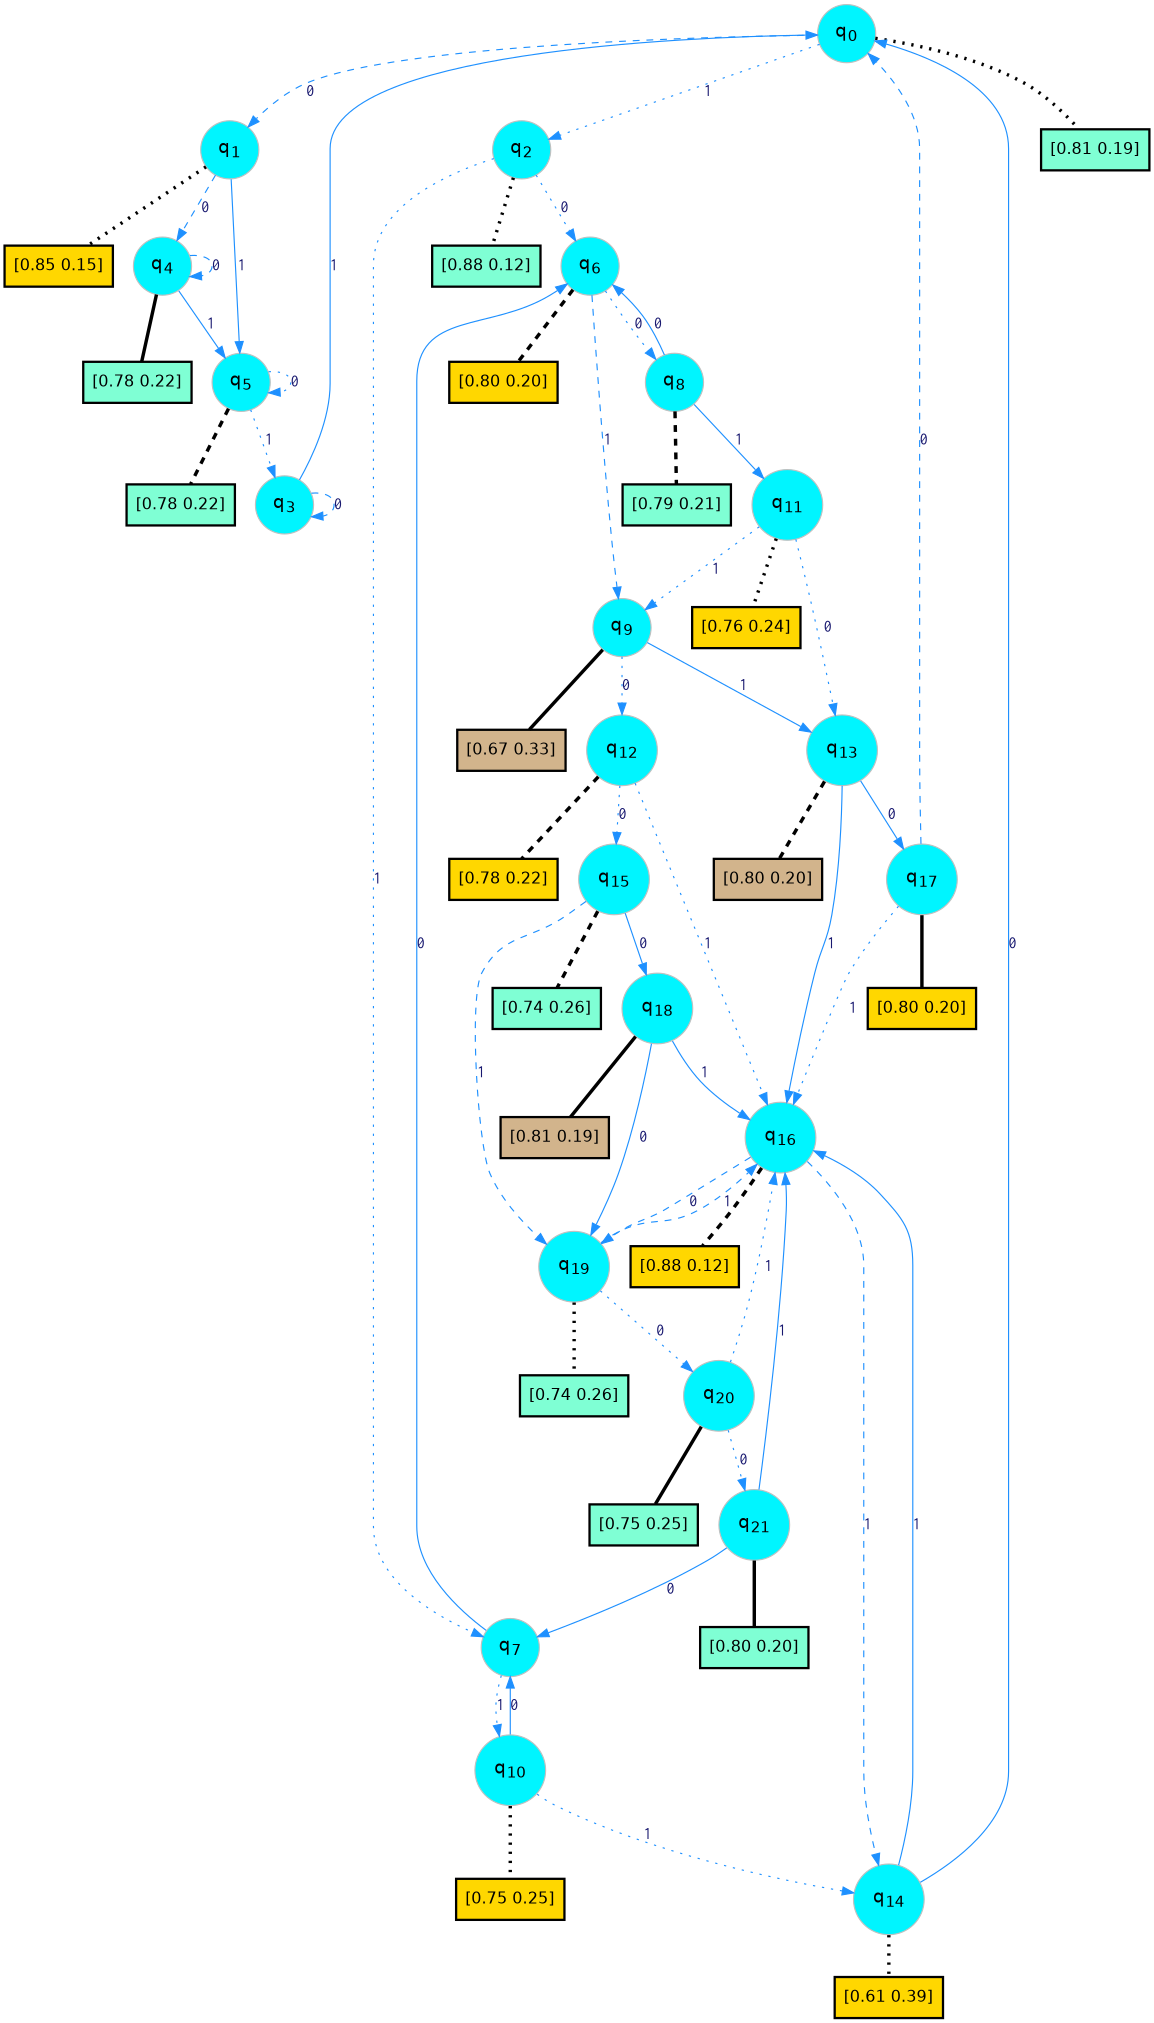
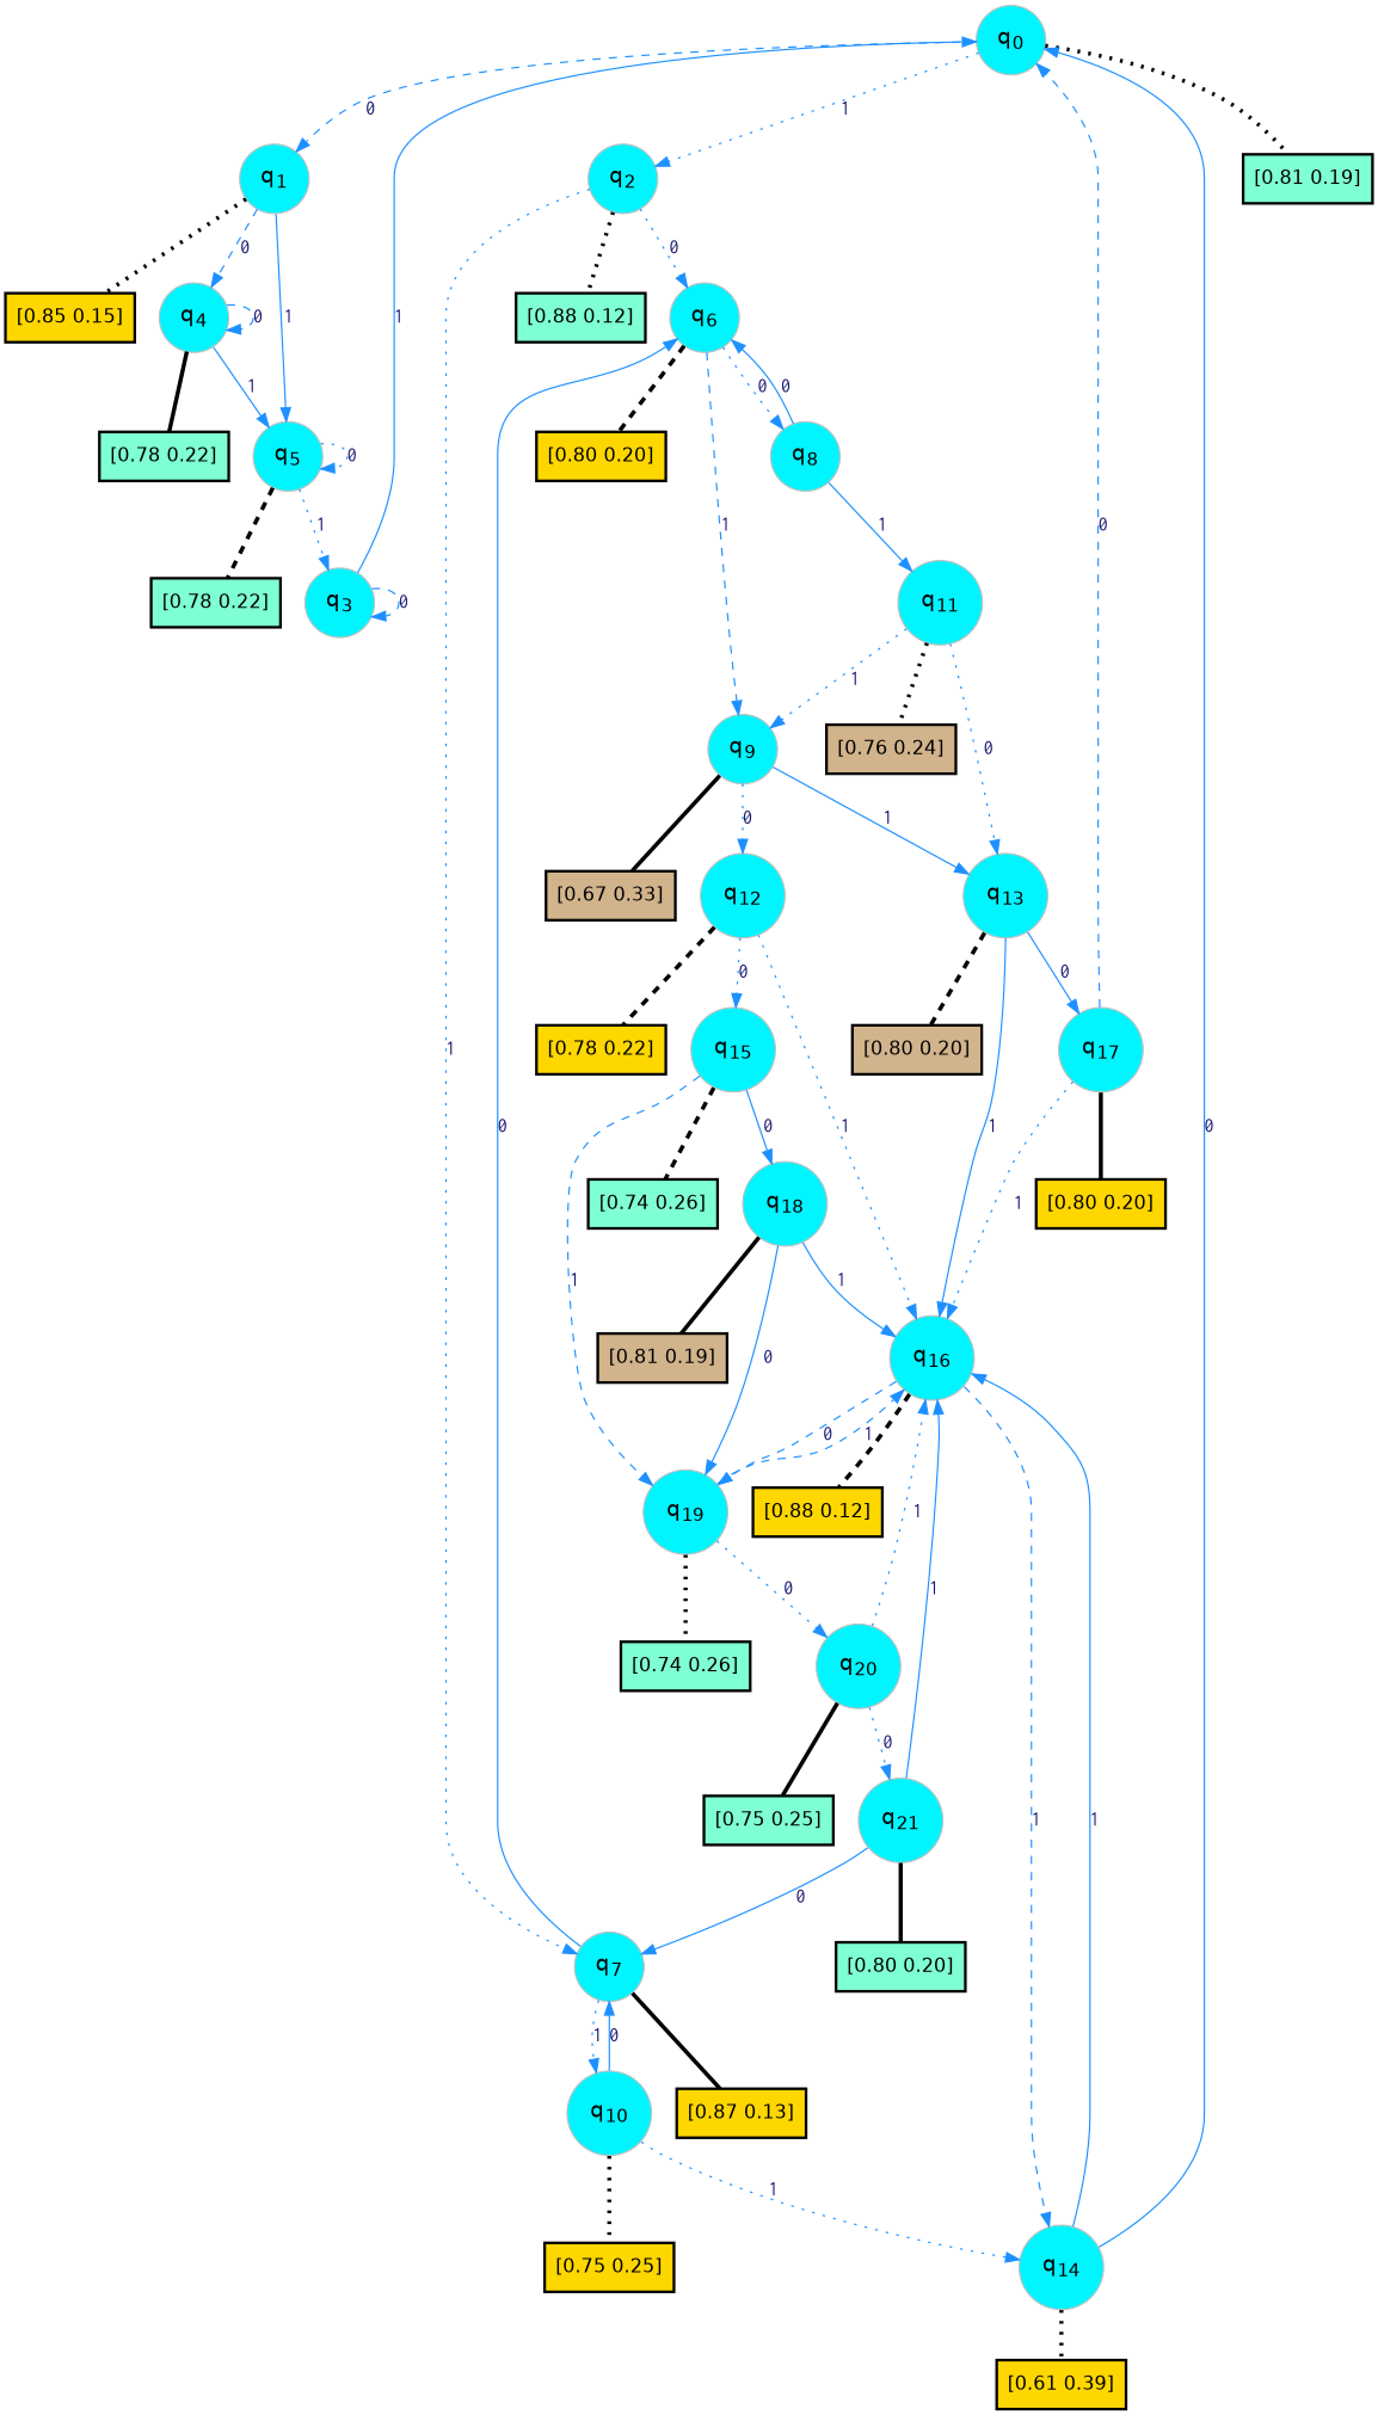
  digraph {
    rankdir=TD
    node [color=gray fillcolor=turquoise1 fontcolor=black fontname=Helvetica fontsize=16 fontweight=bold shape=circle style=filled]
    edge [arrowsize=1 color=dodgerblue1 fontcolor=midnightblue fontname=courier fontweight=bold penwidth=1 style=dotted weight=20]
    n1 [label=<q<SUB>0</SUB>>]
    n2 [label=<q<SUB>1</SUB>>]
    n3 [label=<q<SUB>2</SUB>>]
    n4 [color=black fillcolor=aquamarine fontsize=14 label="[0.81 0.19]" penwidth=2 shape=box]
    n5 [label=<q<SUB>4</SUB>>]
    n6 [label=<q<SUB>5</SUB>>]
    n7 [color=black fillcolor=gold fontsize=14 label="[0.85 0.15]" penwidth=2 shape=box]
    n8 [label=<q<SUB>6</SUB>>]
    n9 [label=<q<SUB>7</SUB>>]
    n10 [color=black fillcolor=aquamarine fontsize=14 label="[0.88 0.12]" penwidth=2 shape=box]
    n11 [color=black fillcolor=aquamarine fontsize=14 label="[0.78 0.22]" penwidth=2 shape=box]
    n12 [label=<q<SUB>3</SUB>>]
    n13 [color=black fillcolor=aquamarine fontsize=14 label="[0.78 0.22]" penwidth=2 shape=box]
    n14 [label=<q<SUB>8</SUB>>]
    n15 [label=<q<SUB>9</SUB>>]
    n16 [color=black fillcolor=gold fontsize=14 label="[0.80 0.20]" penwidth=2 shape=box]
    n17 [label=<q<SUB>10</SUB>>]
+   n18 [color=black fillcolor=gold fontsize=14 label="[0.87 0.13]" penwidth=2 shape=box]
    n19 [label=<q<SUB>11</SUB>>]
-   n20 [color=black fillcolor=aquamarine fontsize=14 label="[0.79 0.21]" penwidth=2 shape=box]
    n21 [label=<q<SUB>12</SUB>>]
    n22 [label=<q<SUB>13</SUB>>]
    n23 [color=black fillcolor=tan fontsize=14 label="[0.67 0.33]" penwidth=2 shape=box]
    n24 [label=<q<SUB>14</SUB>>]
    n25 [color=black fillcolor=gold fontsize=14 label="[0.75 0.25]" penwidth=2 shape=box]
-   n26 [color=black fillcolor=gold fontsize=14 label="[0.76 0.24]" penwidth=2 shape=box]
+   n26 [color=black fillcolor=tan fontsize=14 label="[0.76 0.24]" penwidth=2 shape=box]
    n27 [label=<q<SUB>15</SUB>>]
    n28 [label=<q<SUB>16</SUB>>]
    n29 [color=black fillcolor=gold fontsize=14 label="[0.78 0.22]" penwidth=2 shape=box]
    n30 [label=<q<SUB>17</SUB>>]
    n31 [color=black fillcolor=tan fontsize=14 label="[0.80 0.20]" penwidth=2 shape=box]
    n32 [color=black fillcolor=gold fontsize=14 label="[0.61 0.39]" penwidth=2 shape=box]
    n33 [label=<q<SUB>18</SUB>>]
    n34 [label=<q<SUB>19</SUB>>]
    n35 [color=black fillcolor=aquamarine fontsize=14 label="[0.74 0.26]" penwidth=2 shape=box]
    n36 [color=black fillcolor=gold fontsize=14 label="[0.88 0.12]" penwidth=2 shape=box]
    n37 [color=black fillcolor=gold fontsize=14 label="[0.80 0.20]" penwidth=2 shape=box]
    n38 [color=black fillcolor=tan fontsize=14 label="[0.81 0.19]" penwidth=2 shape=box]
    n39 [label=<q<SUB>20</SUB>>]
    n40 [color=black fillcolor=aquamarine fontsize=14 label="[0.74 0.26]" penwidth=2 shape=box]
    n41 [label=<q<SUB>21</SUB>>]
    n42 [color=black fillcolor=aquamarine fontsize=14 label="[0.75 0.25]" penwidth=2 shape=box]
    n43 [color=black fillcolor=aquamarine fontsize=14 label="[0.80 0.20]" penwidth=2 shape=box]
    n1 -> n2 [label=0 style=dashed]
    n1 -> n3 [label=1]
    n1 -> n4 [arrowhead=none color=black penwidth=3]
    n2 -> n5 [label=0 style=dashed]
    n2 -> n6 [label=1 style=solid]
    n2 -> n7 [arrowhead=none color=black penwidth=3]
    n3 -> n8 [label=0]
    n3 -> n9 [label=1]
    n3 -> n10 [arrowhead=none color=black penwidth=3]
    n5 -> n5 [label=0 style=dashed]
    n5 -> n6 [label=1 style=solid]
    n5 -> n11 [arrowhead=none color=black penwidth=3 style=solid]
    n6 -> n6 [label=0]
    n6 -> n12 [label=1]
    n6 -> n13 [arrowhead=none color=black penwidth=3 style=dashed]
    n8 -> n14 [label=0]
    n8 -> n15 [label=1 style=dashed]
    n8 -> n16 [arrowhead=none color=black penwidth=3 style=dashed]
    n9 -> n8 [label=0 style=solid]
    n9 -> n17 [label=1]
+   n9 -> n18 [arrowhead=none color=black penwidth=3 style=solid]
    n12 -> n1 [label=1 style=solid]
    n12 -> n12 [label=0 style=dashed]
    n14 -> n8 [label=0 style=solid]
    n14 -> n19 [label=1 style=solid]
-   n14 -> n20 [arrowhead=none color=black penwidth=3 style=dashed]
    n15 -> n21 [label=0]
    n15 -> n22 [label=1 style=solid]
    n15 -> n23 [arrowhead=none color=black penwidth=3 style=solid]
    n17 -> n9 [label=0 style=solid]
    n17 -> n24 [label=1]
    n17 -> n25 [arrowhead=none color=black penwidth=3]
    n19 -> n15 [label=1]
    n19 -> n22 [label=0]
    n19 -> n26 [arrowhead=none color=black penwidth=3]
    n21 -> n27 [label=0]
    n21 -> n28 [label=1]
    n21 -> n29 [arrowhead=none color=black penwidth=3 style=dashed]
    n22 -> n28 [label=1 style=solid]
    n22 -> n30 [label=0 style=solid]
    n22 -> n31 [arrowhead=none color=black penwidth=3 style=dashed]
    n24 -> n1 [label=0 style=solid]
    n24 -> n28 [label=1 style=solid]
    n24 -> n32 [arrowhead=none color=black penwidth=3]
    n27 -> n33 [label=0 style=solid]
    n27 -> n34 [label=1 style=dashed]
    n27 -> n35 [arrowhead=none color=black penwidth=3 style=dashed]
    n28 -> n24 [label=1 style=dashed]
    n28 -> n34 [label=0 style=dashed]
    n28 -> n36 [arrowhead=none color=black penwidth=3 style=dashed]
    n30 -> n1 [label=0 style=dashed]
    n30 -> n28 [label=1]
    n30 -> n37 [arrowhead=none color=black penwidth=3 style=solid]
    n33 -> n28 [label=1 style=solid]
    n33 -> n34 [label=0 style=solid]
    n33 -> n38 [arrowhead=none color=black penwidth=3 style=solid]
    n34 -> n28 [label=1 style=dashed]
    n34 -> n39 [label=0]
    n34 -> n40 [arrowhead=none color=black penwidth=3]
    n39 -> n28 [label=1]
    n39 -> n41 [label=0]
    n39 -> n42 [arrowhead=none color=black penwidth=3 style=solid]
    n41 -> n9 [label=0 style=solid]
    n41 -> n28 [label=1 style=solid]
    n41 -> n43 [arrowhead=none color=black penwidth=3 style=solid]
  }
